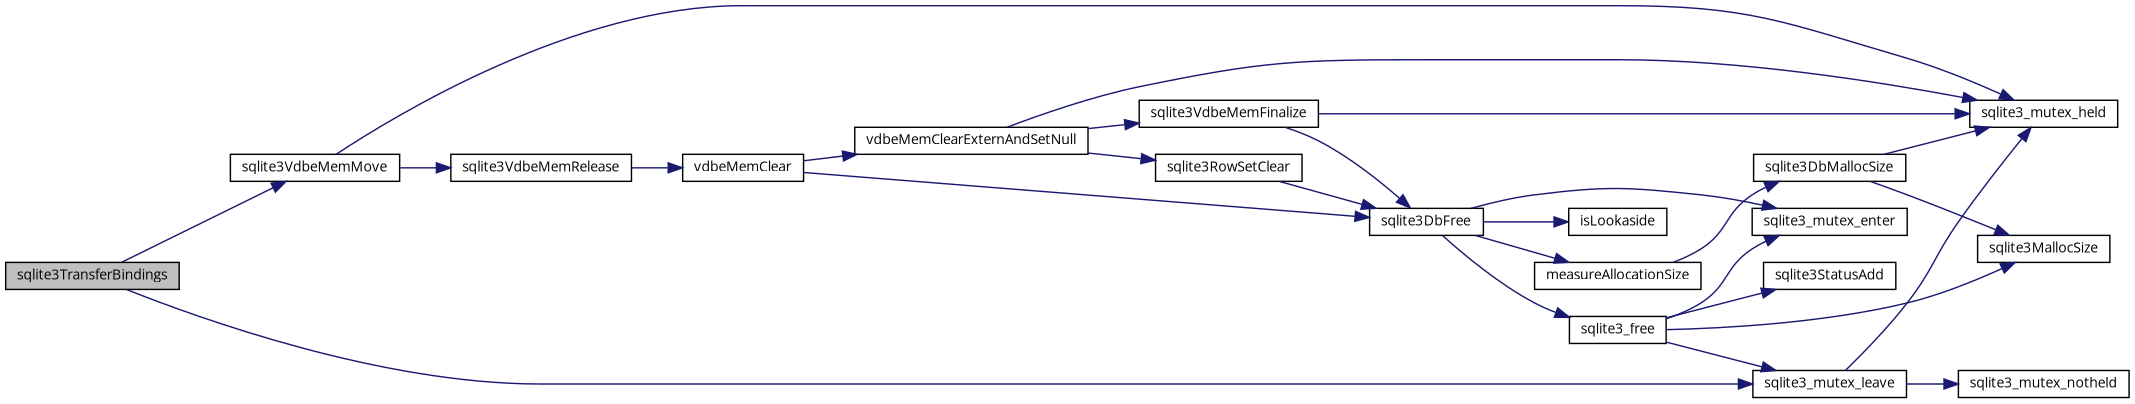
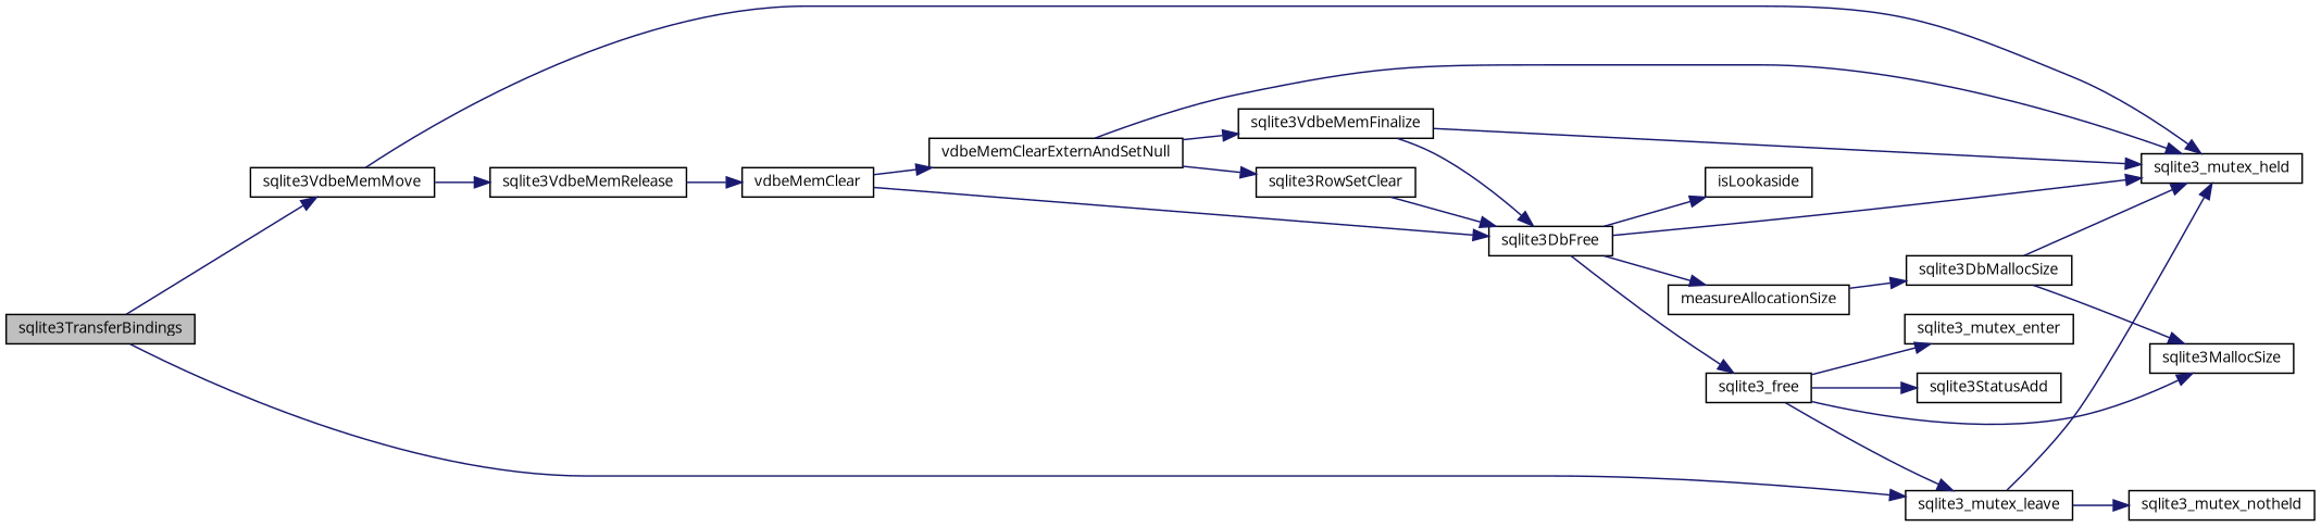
  digraph {
    fontname="Open Sans"
    rankdir=LR
    node [color=black fillcolor=white fontname="Open Sans" fontsize=10 shape=record style=filled]
    edge [color=midnightblue fontname="Open Sans" fontsize=10 labelfontname=FreeSans labelfontsize=10 style=solid]
    n1 [fillcolor=grey75 fontcolor=black height=0.2 label=sqlite3TransferBindings width=0.4]
    n2 [height=0.2 label=sqlite3VdbeMemMove width=0.4]
    n3 [height=0.2 label=sqlite3_mutex_leave width=0.4]
    n4 [height=0.2 label=sqlite3_mutex_enter width=0.4]
    n5 [height=0.2 label=sqlite3_mutex_held width=0.4]
    n6 [height=0.2 label=sqlite3VdbeMemRelease width=0.4]
    n7 [height=0.2 label=sqlite3_mutex_notheld width=0.4]
    n8 [height=0.2 label=vdbeMemClear width=0.4]
    n9 [height=0.2 label=vdbeMemClearExternAndSetNull width=0.4]
    n10 [height=0.2 label=sqlite3DbFree width=0.4]
    n11 [height=0.2 label=sqlite3VdbeMemFinalize width=0.4]
    n12 [height=0.2 label=sqlite3RowSetClear width=0.4]
    n13 [height=0.2 label=measureAllocationSize width=0.4]
    n14 [height=0.2 label=isLookaside width=0.4]
    n15 [height=0.2 label=sqlite3_free width=0.4]
    n16 [height=0.2 label=sqlite3DbMallocSize width=0.4]
    n17 [height=0.2 label=sqlite3MallocSize width=0.4]
    n18 [height=0.2 label=sqlite3StatusAdd width=0.4]
    n1 -> n2
    n1 -> n3
    n2 -> n5
    n2 -> n6
    n3 -> n5
    n3 -> n7
    n6 -> n8
    n8 -> n9
    n8 -> n10
    n9 -> n5
    n9 -> n11
    n9 -> n12
-   n10 -> n4
+   n10 -> n5
    n10 -> n13
    n10 -> n14
    n10 -> n15
    n11 -> n5
    n11 -> n10
    n12 -> n10
    n13 -> n16
    n15 -> n3
    n15 -> n4
    n15 -> n17
    n15 -> n18
    n16 -> n5
    n16 -> n17
  }
